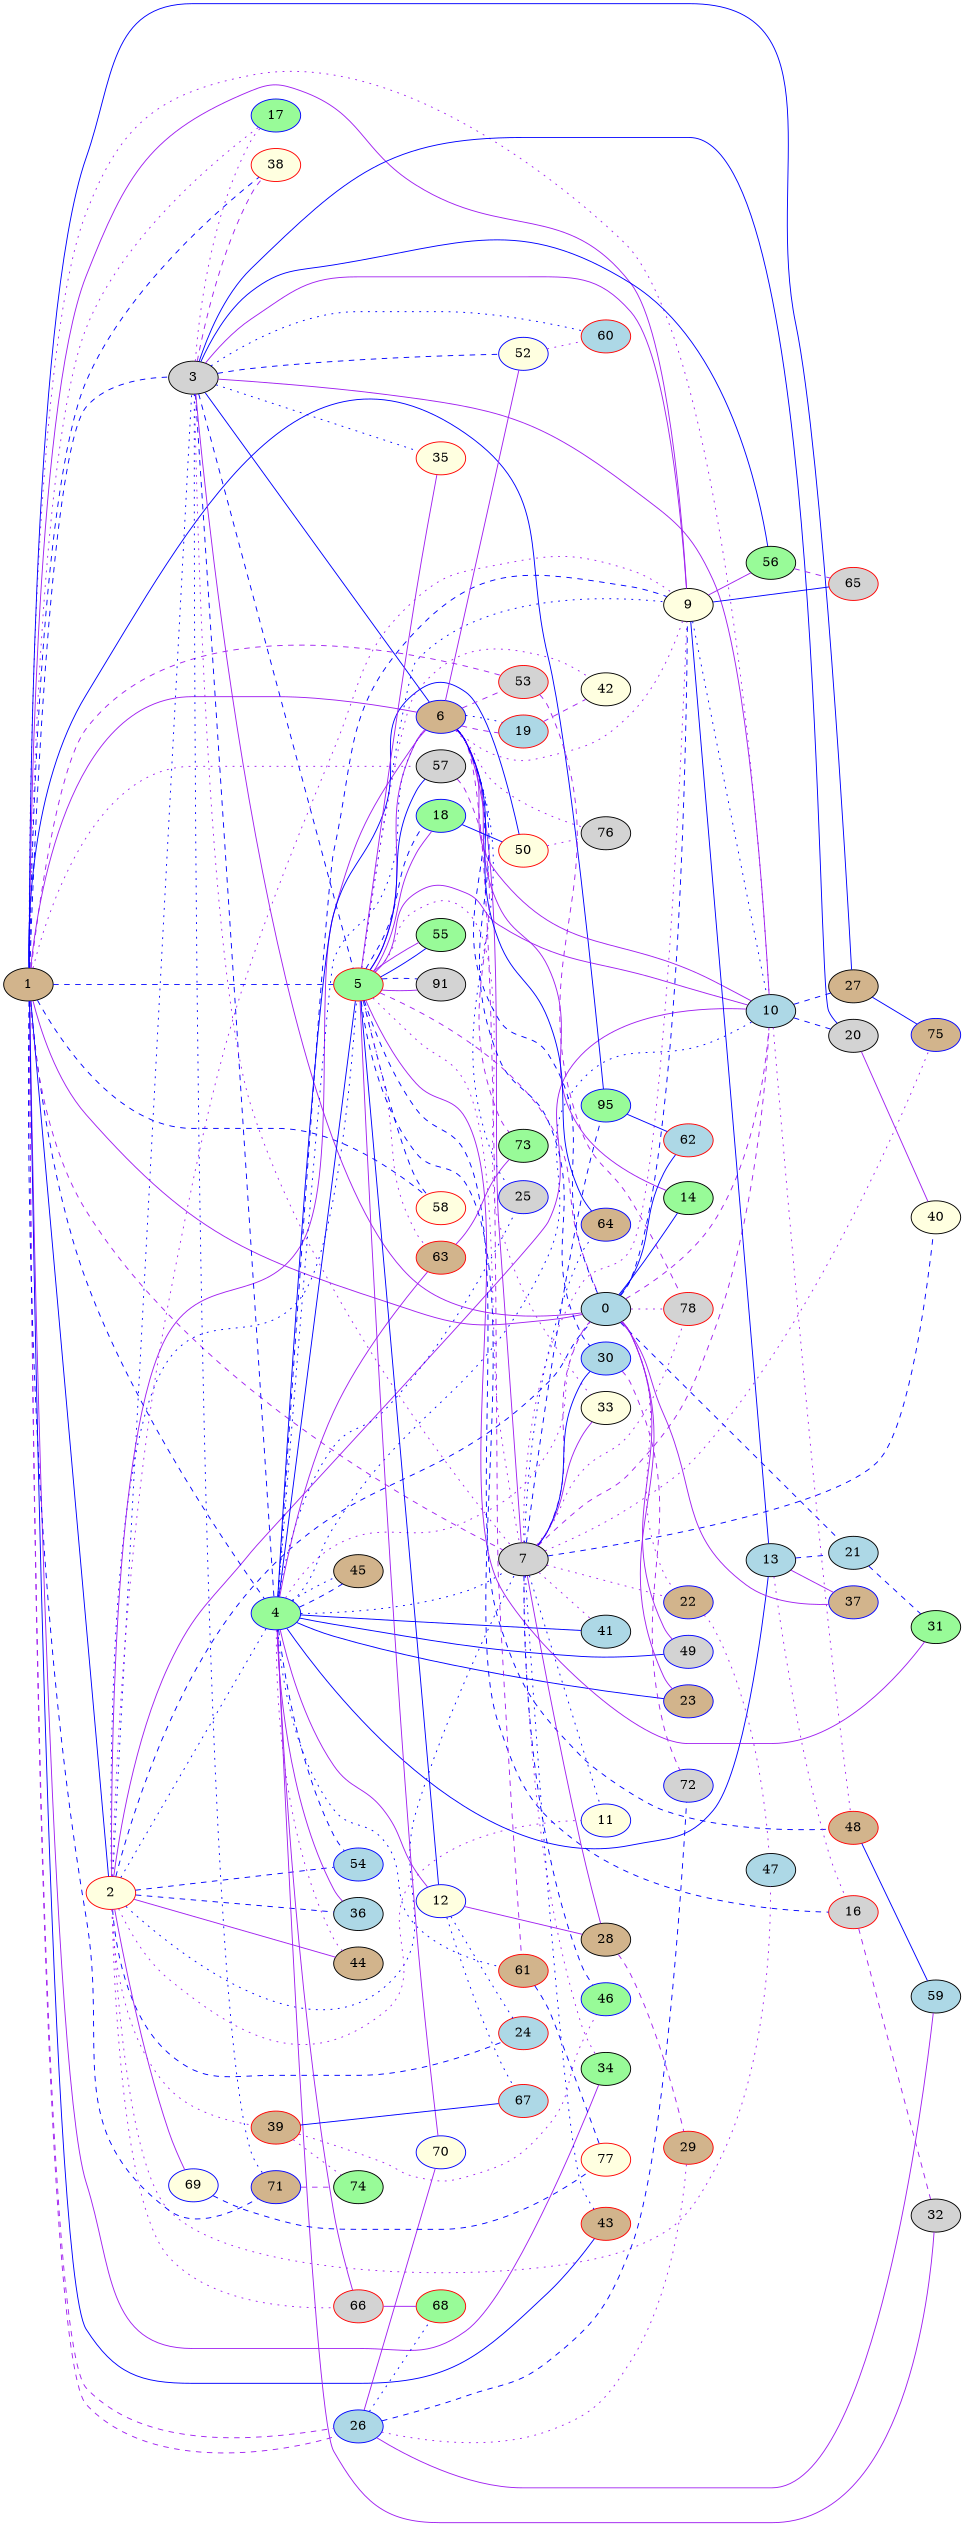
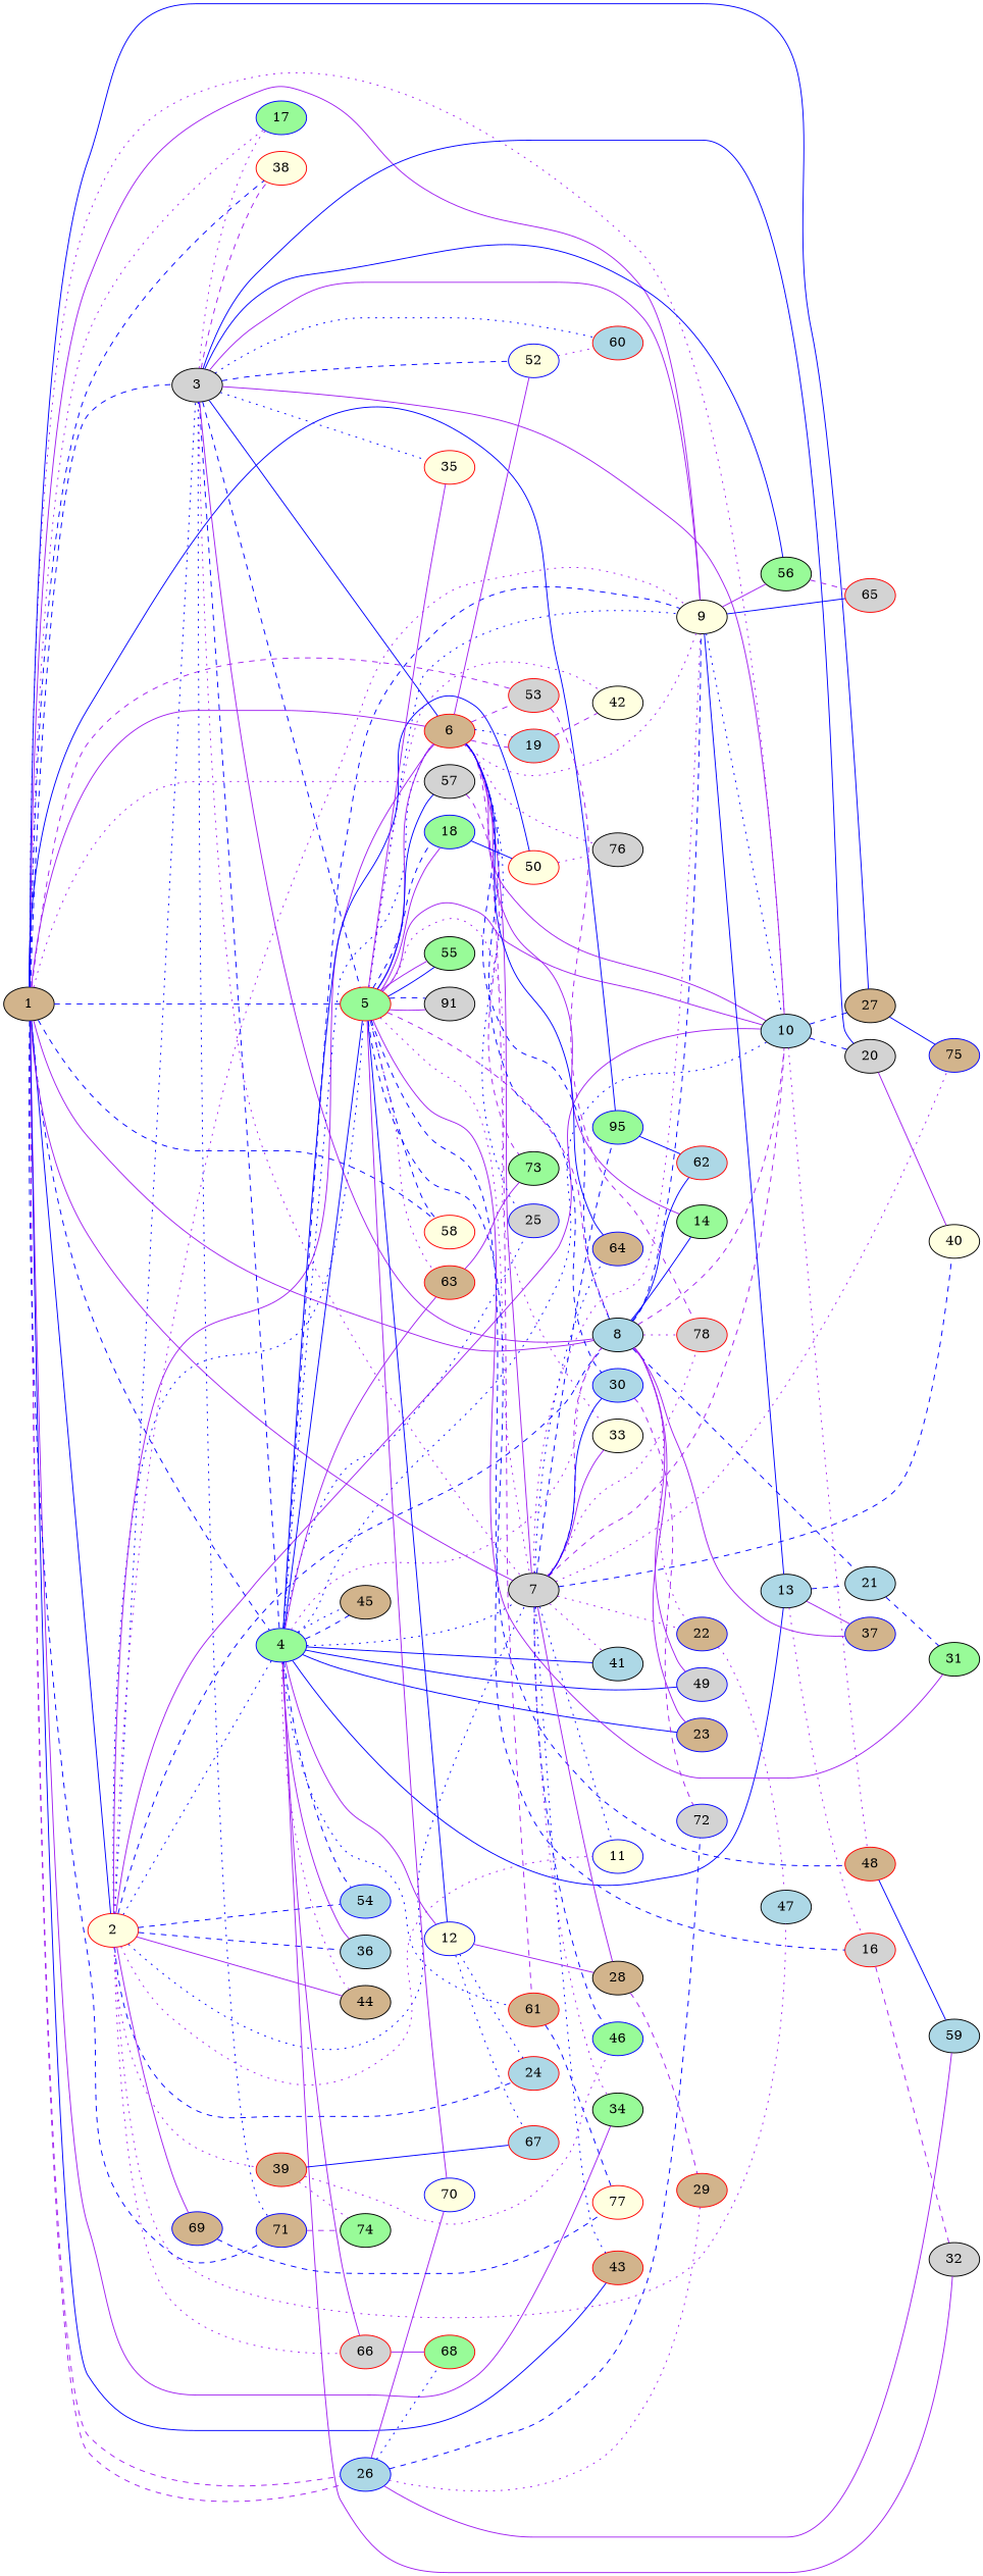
  graph {
    rankdir=LR
    node [color=black fillcolor=tan style=filled]
    edge [color=purple style=solid]
    2 [color=red fillcolor=lightyellow]
    1
    3 [fillcolor=lightgrey]
    4 [color=blue fillcolor=palegreen]
    5 [color=red fillcolor=palegreen]
-   6 [color=blue]
+   6 [color=red]
    7 [fillcolor=lightgrey]
-   8 [fillcolor=lightblue label=0]
+   8 [fillcolor=lightblue]
    9 [fillcolor=lightyellow]
    10 [fillcolor=lightblue]
    n11 [color=blue fillcolor=palegreen label=95]
    17 [color=blue fillcolor=palegreen]
    26 [color=blue fillcolor=lightblue]
    27
    34 [fillcolor=palegreen]
    38 [color=red fillcolor=lightyellow]
    43 [color=red]
    53 [color=red fillcolor=lightgrey]
    57 [fillcolor=lightgrey]
    58 [color=red fillcolor=lightyellow]
    71 [color=blue]
    11 [color=blue fillcolor=lightyellow]
    24 [color=red fillcolor=lightblue]
    36 [fillcolor=lightblue]
    39 [color=red]
    44
    47 [fillcolor=lightblue]
    54 [color=blue fillcolor=lightblue]
    66 [color=red fillcolor=lightgrey]
-   69 [color=blue fillcolor=lightyellow]
+   69 [color=blue]
    20 [fillcolor=lightgrey]
    35 [color=red fillcolor=lightyellow]
    52 [color=blue fillcolor=lightyellow]
    56 [fillcolor=palegreen]
    60 [color=red fillcolor=lightblue]
    12 [color=blue fillcolor=lightyellow]
    13 [fillcolor=lightblue]
    23 [color=blue]
    25 [color=blue fillcolor=lightgrey]
    32 [fillcolor=lightgrey]
    41 [fillcolor=lightblue]
    45
    49 [color=blue fillcolor=lightgrey]
    50 [color=red fillcolor=lightyellow]
    61 [color=red]
    63 [color=red]
    16 [color=red fillcolor=lightgrey]
    18 [color=blue fillcolor=palegreen]
    31 [fillcolor=palegreen]
    33 [fillcolor=lightyellow]
    42 [fillcolor=lightyellow]
    48 [color=red]
    n53 [fillcolor=lightgrey label=91]
    55 [fillcolor=palegreen]
    70 [color=blue fillcolor=lightyellow]
    14 [fillcolor=palegreen]
    19 [color=red fillcolor=lightblue]
    30 [color=blue fillcolor=lightblue]
    64 [color=blue]
    76 [fillcolor=lightgrey]
    22 [color=blue]
    28
    40 [fillcolor=lightyellow]
    46 [color=blue fillcolor=palegreen]
    75 [color=blue]
    78 [color=red fillcolor=lightgrey]
    21 [fillcolor=lightblue]
    37 [color=blue]
    62 [color=red fillcolor=lightblue]
    65 [color=red fillcolor=lightgrey]
    29 [color=red]
    59 [fillcolor=lightblue]
    68 [color=red fillcolor=palegreen]
    72 [color=blue fillcolor=lightgrey]
    73 [fillcolor=palegreen]
    74 [fillcolor=palegreen]
    67 [color=red fillcolor=lightblue]
    77 [color=red fillcolor=lightyellow]
    2 -- 3 [color=blue style=dotted]
    2 -- 4 [color=blue style=dotted]
    2 -- 5 [color=blue style=dotted]
    2 -- 6
    2 -- 7 [color=blue style=dotted]
    2 -- 8 [color=blue style=dashed]
    2 -- 9 [style=dotted]
    2 -- 10
    2 -- 11 [style=dotted]
    2 -- 24 [color=blue style=dashed]
    2 -- 36 [color=blue style=dashed]
    2 -- 39 [style=dotted]
    2 -- 44
    2 -- 47 [style=dotted]
    2 -- 54 [color=blue style=dashed]
    2 -- 66 [style=dotted]
    2 -- 69
    1 -- 2 [color=blue]
    1 -- 3 [color=blue style=dashed]
    1 -- 4 [color=blue style=dashed]
    1 -- 5 [color=blue style=dashed]
    1 -- 6
-   1 -- 7 [style=dashed]
+   1 -- 7
    1 -- 8
    1 -- 9
    1 -- 10 [style=dotted]
    1 -- n11 [color=blue]
    1 -- 17 [style=dotted]
    1 -- 26 [style=dashed]
    1 -- 26 [style=dashed]
    1 -- 27 [color=blue]
    1 -- 34
    1 -- 38 [color=blue style=dashed]
    1 -- 43 [color=blue]
    1 -- 53 [style=dashed]
    1 -- 57 [style=dotted]
    1 -- 58 [color=blue style=dashed]
    1 -- 71 [color=blue style=dashed]
    3 -- 4 [color=blue style=dashed]
    3 -- 5 [color=blue style=dashed]
    3 -- 6 [color=blue]
    3 -- 7 [style=dotted]
    3 -- 8
    3 -- 9
    3 -- 10
    3 -- 17 [style=dotted]
    3 -- 38 [style=dashed]
    3 -- 71 [color=blue style=dotted]
    3 -- 20 [color=blue]
    3 -- 35 [color=blue style=dotted]
    3 -- 52 [color=blue style=dashed]
    3 -- 56 [color=blue]
    3 -- 60 [color=blue style=dotted]
    4 -- 5 [color=blue]
    4 -- 6 [color=blue style=dotted]
    4 -- 7 [color=blue style=dotted]
    4 -- 8 [style=dotted]
    4 -- 9 [color=blue style=dashed]
    4 -- 10 [color=blue style=dotted]
    4 -- 36
    4 -- 44 [style=dotted]
    4 -- 54 [color=blue style=dashed]
    4 -- 66
    4 -- 12
    4 -- 13 [color=blue]
    4 -- 23 [color=blue]
    4 -- 25 [color=blue style=dotted]
    4 -- 32
    4 -- 41 [color=blue]
    4 -- 45 [color=blue style=dashed]
    4 -- 45 [color=blue style=dotted]
    4 -- 49 [color=blue]
    4 -- 50 [color=blue]
    4 -- 61 [color=blue style=dotted]
    4 -- 63
    5 -- 6
    5 -- 7 [style=dotted]
    5 -- 8 [style=dashed]
    5 -- 9 [color=blue style=dotted]
    5 -- 10
    5 -- 57 [color=blue]
    5 -- 58 [color=blue style=dashed]
    5 -- 35
    5 -- 12 [color=blue]
    5 -- 63 [style=dotted]
    5 -- 16 [color=blue style=dashed]
    5 -- 18
    5 -- 18 [color=blue style=dashed]
    5 -- 31
    5 -- 33 [style=dotted]
    5 -- 42 [style=dotted]
    5 -- 48 [color=blue style=dashed]
    5 -- n53
    5 -- n53 [color=blue style=dashed]
    5 -- 55 [color=blue]
    5 -- 55
    5 -- 70
    6 -- 7
    6 -- 8 [color=blue style=dashed]
    6 -- 9 [style=dotted]
    6 -- 10
    6 -- 53 [style=dashed]
    6 -- 52
    6 -- 25 [color=blue style=dotted]
    6 -- 61 [style=dashed]
    6 -- 14
    6 -- 19 [style=dashed]
    6 -- 19 [color=blue style=dotted]
    6 -- 30 [color=blue style=dashed]
    6 -- 64 [color=blue]
    6 -- 76 [style=dotted]
    7 -- 8 [style=dashed]
    7 -- 9 [style=dotted]
    7 -- 10 [style=dashed]
    7 -- n11 [color=blue style=dashed]
    7 -- 34 [style=dotted]
    7 -- 43 [color=blue style=dotted]
    7 -- 11 [color=blue style=dotted]
    7 -- 41 [style=dotted]
    7 -- 33
    7 -- 30 [color=blue]
    7 -- 64 [color=blue style=dotted]
    7 -- 22 [style=dotted]
    7 -- 28
    7 -- 40 [color=blue style=dashed]
    7 -- 46 [color=blue style=dashed]
    7 -- 75 [style=dotted]
    7 -- 78 [style=dotted]
    8 -- 9 [color=blue style=dashed]
    8 -- 10 [style=dashed]
    8 -- 23
    8 -- 49
    8 -- 14 [color=blue]
    8 -- 22 [style=dotted]
    8 -- 78 [style=dotted]
    8 -- 21 [color=blue style=dashed]
    8 -- 37
    8 -- 62 [color=blue]
    9 -- 10 [color=blue style=dotted]
    9 -- 56
    9 -- 13 [color=blue]
    9 -- 65 [color=blue]
    10 -- 27 [color=blue style=dashed]
    10 -- 20 [color=blue style=dashed]
    10 -- 48 [style=dotted]
    n11 -- 62 [color=blue]
    26 -- 70
    26 -- 29 [style=dotted]
    26 -- 59
    26 -- 68 [color=blue style=dotted]
    26 -- 72 [color=blue style=dashed]
    27 -- 75 [color=blue]
    53 -- 78 [style=dashed]
    57 -- 73 [style=dashed]
    71 -- 74 [style=dashed]
    39 -- 46 [style=dotted]
    39 -- 74 [style=dotted]
    39 -- 67 [color=blue]
    66 -- 68
    69 -- 77 [color=blue style=dashed]
    20 -- 40
    52 -- 60 [style=dotted]
    56 -- 65 [style=dashed]
    12 -- 24 [color=blue style=dotted]
    12 -- 28
    12 -- 67 [color=blue style=dotted]
    13 -- 16 [style=dotted]
    13 -- 21 [color=blue style=dashed]
    13 -- 37
    50 -- 76 [style=dotted]
    61 -- 77 [color=blue style=dashed]
    63 -- 73
    16 -- 32 [style=dashed]
    18 -- 50 [color=blue]
    48 -- 59 [color=blue]
    19 -- 42 [style=dashed]
    30 -- 72 [style=dashed]
    22 -- 47 [style=dotted]
    28 -- 29 [style=dashed]
    21 -- 31 [color=blue style=dashed]
  }
